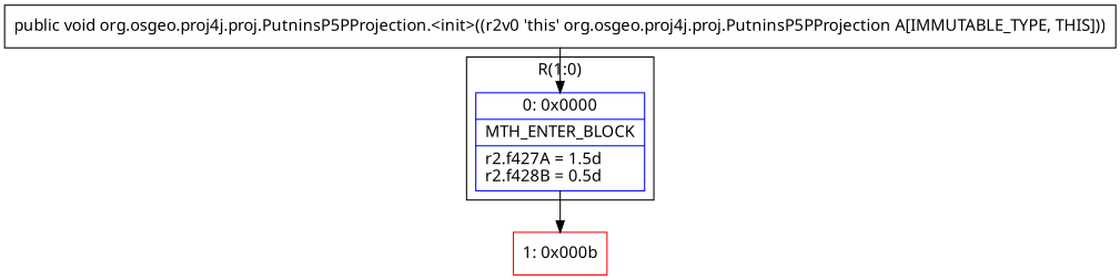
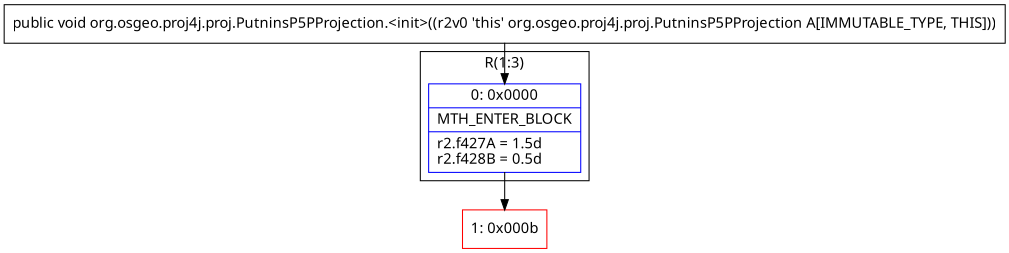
  digraph {
    fontname="Noto Sans"
    node [shape=record fontname="Noto Sans"]
    edge [fontname="Noto Sans"]
    n1 [color=blue label="{0\:\ 0x0000|MTH_ENTER_BLOCK\l|r2.f427A = 1.5d\lr2.f428B = 0.5d\l}"]
    n2 [color=red label="{1\:\ 0x000b}"]
    n3 [label="{public void org.osgeo.proj4j.proj.PutninsP5PProjection.\<init\>((r2v0 'this' org.osgeo.proj4j.proj.PutninsP5PProjection A[IMMUTABLE_TYPE, THIS])) }"]
    subgraph cluster_1 {
-     label="R(1:0)"
+     label="R(1:3)"
      n1
    }
    n1 -> n2
    n3 -> n1
  }
